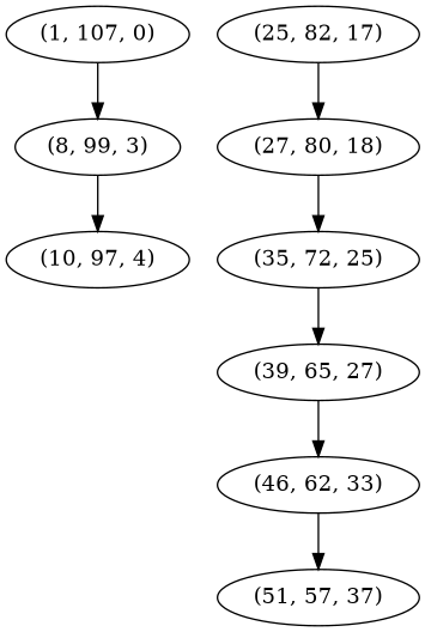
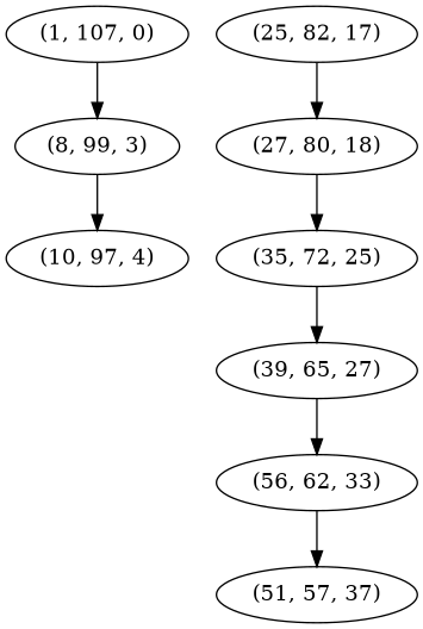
  digraph {
    "(1, 107, 0)"
    "(8, 99, 3)"
    "(10, 97, 4)"
    "(25, 82, 17)"
    "(27, 80, 18)"
    "(35, 72, 25)"
    n7 [label="(39, 65, 27)"]
-   "(46, 62, 33)"
+   "(46, 62, 33)" [label="(56, 62, 33)"]
    "(51, 57, 37)"
    "(1, 107, 0)" -> "(8, 99, 3)"
    "(8, 99, 3)" -> "(10, 97, 4)"
    "(25, 82, 17)" -> "(27, 80, 18)"
    "(27, 80, 18)" -> "(35, 72, 25)"
    "(35, 72, 25)" -> n7
    n7 -> "(46, 62, 33)"
    "(46, 62, 33)" -> "(51, 57, 37)"
  }
